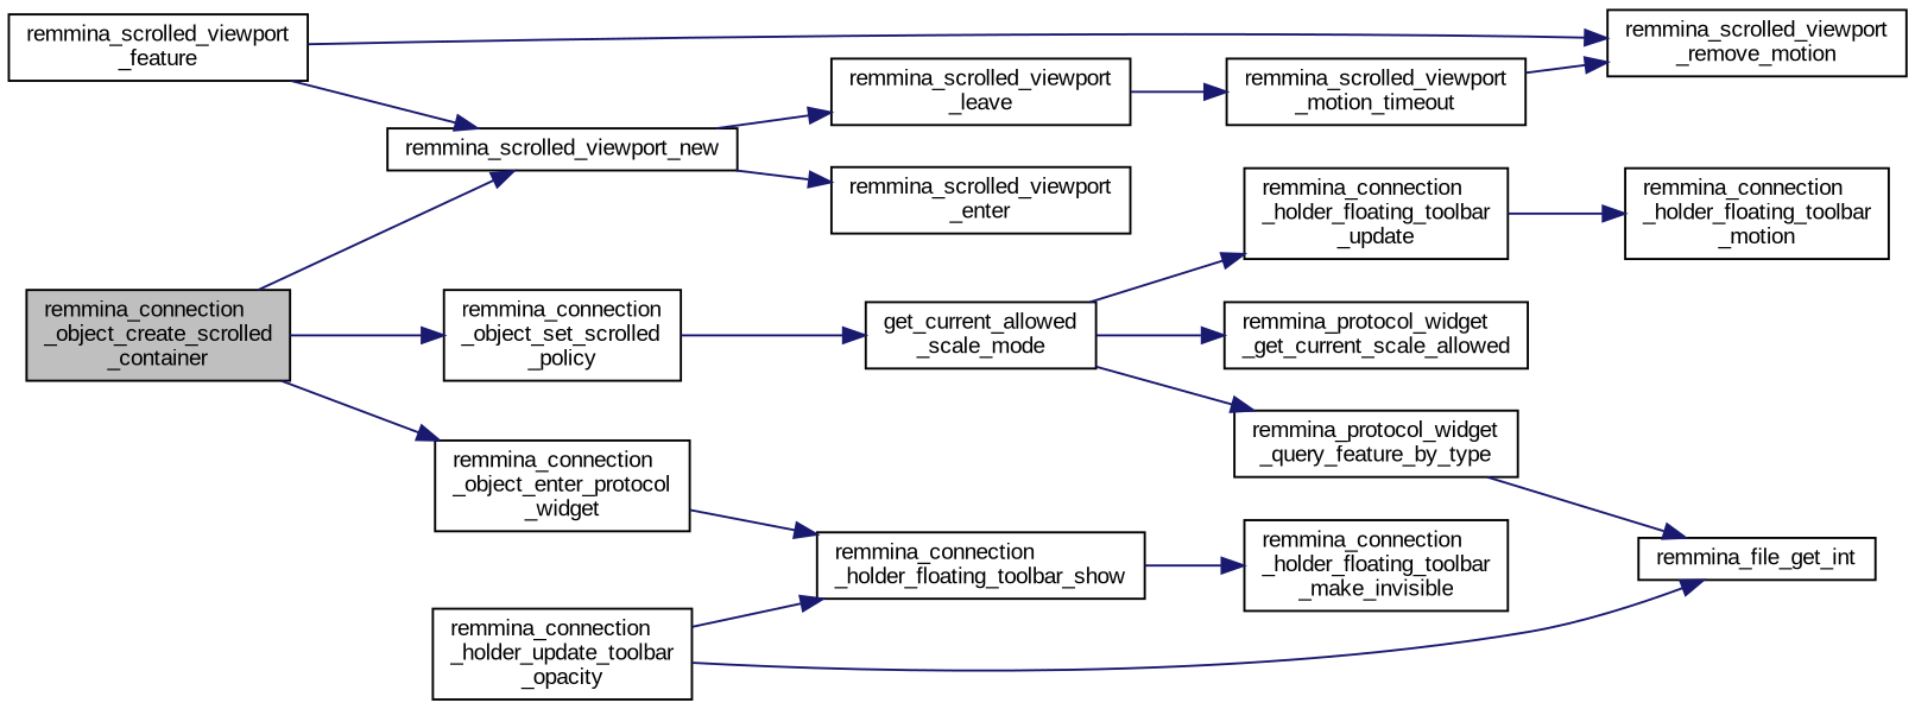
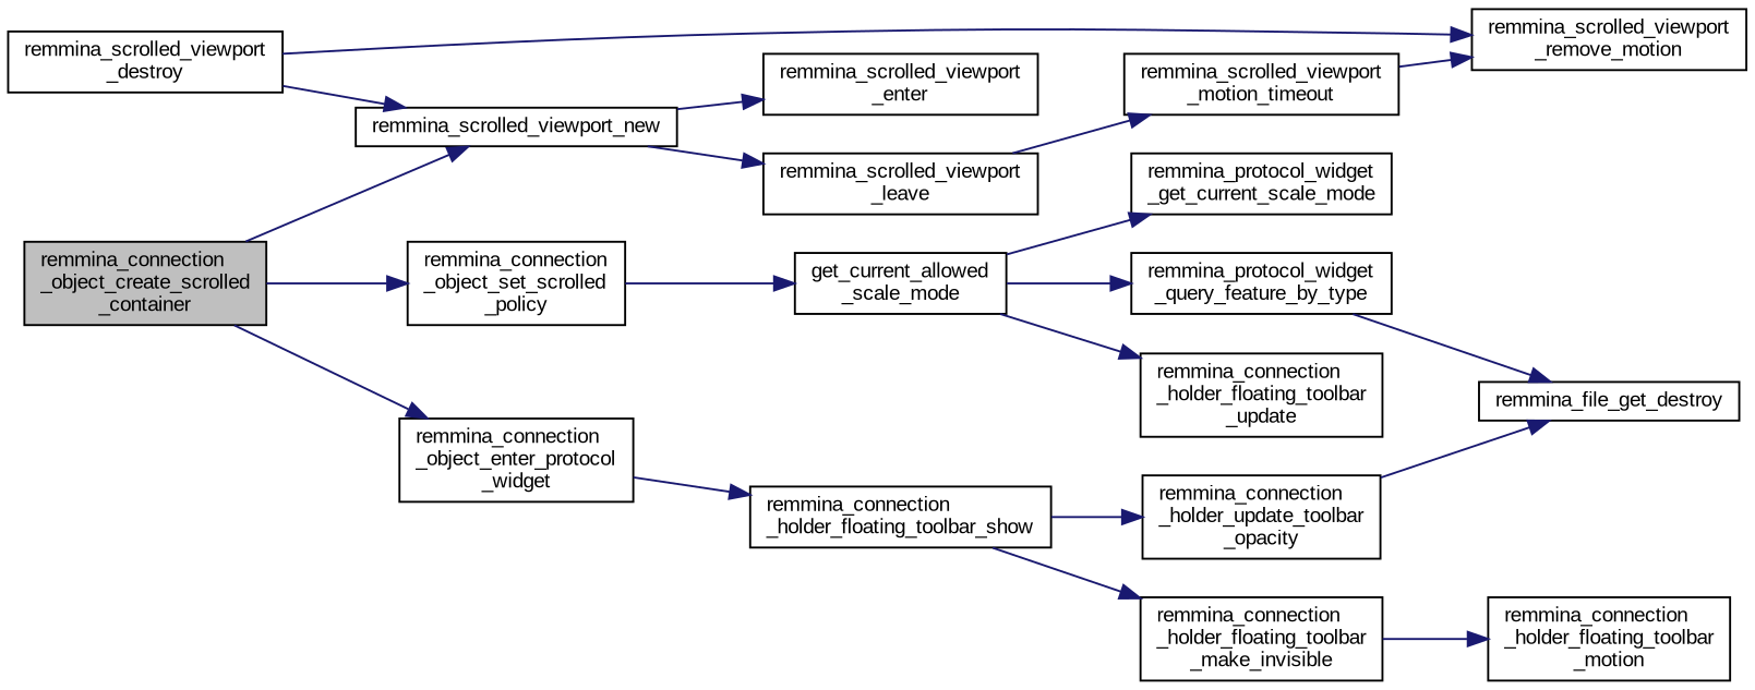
  digraph {
    fontname="Liberation Sans"
    rankdir=LR
    node [color=black fillcolor=white fontname="Liberation Sans" fontsize=10 shape=record style=filled]
    edge [color=midnightblue fontname="Liberation Sans" fontsize=10 labelfontname=Helvetica labelfontsize=10 style=solid]
    n1 [fillcolor=grey75 fontcolor=black height=0.2 label="remmina_connection\l_object_create_scrolled\l_container" width=0.4]
    n2 [height=0.2 label=remmina_scrolled_viewport_new width=0.4]
    n3 [height=0.2 label="remmina_connection\l_object_set_scrolled\l_policy" width=0.4]
    n4 [height=0.2 label="remmina_connection\l_object_enter_protocol\l_widget" width=0.4]
    n5 [height=0.2 label="remmina_scrolled_viewport\l_enter" width=0.4]
    n6 [height=0.2 label="remmina_scrolled_viewport\l_leave" width=0.4]
    n7 [height=0.2 label="get_current_allowed\l_scale_mode" width=0.4]
    n8 [height=0.2 label="remmina_connection\l_holder_floating_toolbar_show" width=0.4]
-   n9 [height=0.2 label="remmina_scrolled_viewport\l_feature" width=0.4]
+   n9 [height=0.2 label="remmina_scrolled_viewport\l_destroy" width=0.4]
    n10 [height=0.2 label="remmina_scrolled_viewport\l_remove_motion" width=0.4]
    n11 [height=0.2 label="remmina_scrolled_viewport\l_motion_timeout" width=0.4]
-   n12 [height=0.2 label="remmina_protocol_widget\l_get_current_scale_allowed" width=0.4]
+   n12 [height=0.2 label="remmina_protocol_widget\l_get_current_scale_mode" width=0.4]
    n13 [height=0.2 label="remmina_protocol_widget\l_query_feature_by_type" width=0.4]
    n14 [height=0.2 label="remmina_connection\l_holder_floating_toolbar\l_update" width=0.4]
-   n15 [height=0.2 label=remmina_file_get_int width=0.4]
+   n15 [height=0.2 label=remmina_file_get_destroy width=0.4]
    n16 [height=0.2 label="remmina_connection\l_holder_update_toolbar\l_opacity" width=0.4]
    n17 [height=0.2 label="remmina_connection\l_holder_floating_toolbar\l_make_invisible" width=0.4]
    n18 [height=0.2 label="remmina_connection\l_holder_floating_toolbar\l_motion" width=0.4]
    n1 -> n2
    n1 -> n3
    n1 -> n4
    n2 -> n5
    n2 -> n6
    n3 -> n7
    n4 -> n8
    n6 -> n11
    n7 -> n12
    n7 -> n13
    n7 -> n14
-   n16 -> n8
+   n8 -> n16
    n8 -> n17
    n9 -> n2
    n9 -> n10
    n11 -> n10
    n13 -> n15
-   n14 -> n18
+   n17 -> n18
    n16 -> n15
  }
